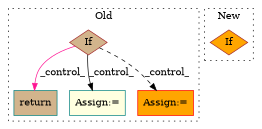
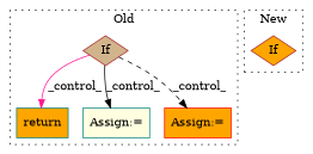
  digraph {
    node [a=96 l=3 shape=box style=filled fillcolor=tan color=teal]
    edge [color=black style=solid]
-   n1 [a=93 l=7 label=return s=9652]
+   n1 [a=93 l=7 label=return s=9652 fillcolor=orange]
    n2 [l="3,18" label=If s="8858,8871" shape=diamond color=brown]
    n3 [a=68 label="Assign:=" s=9360 fillcolor=lightyellow]
    n4 [a=68 label="Assign:=" s=9552 fillcolor=orange color=red]
    n5 [l="3,14" label=If s="8624,8641" shape=diamond fillcolor=orange color=brown]
    subgraph cluster_1 {
      label=Old
      style=dotted
      n1
      n2
      n3
      n4
    }
    subgraph cluster_2 {
      label=New
      style=dotted
      n5
    }
    n2 -> n1 [label=_control_ color=deeppink]
    n2 -> n3 [label=_control_]
    n2 -> n4 [label=_control_ style=dashed]
  }
